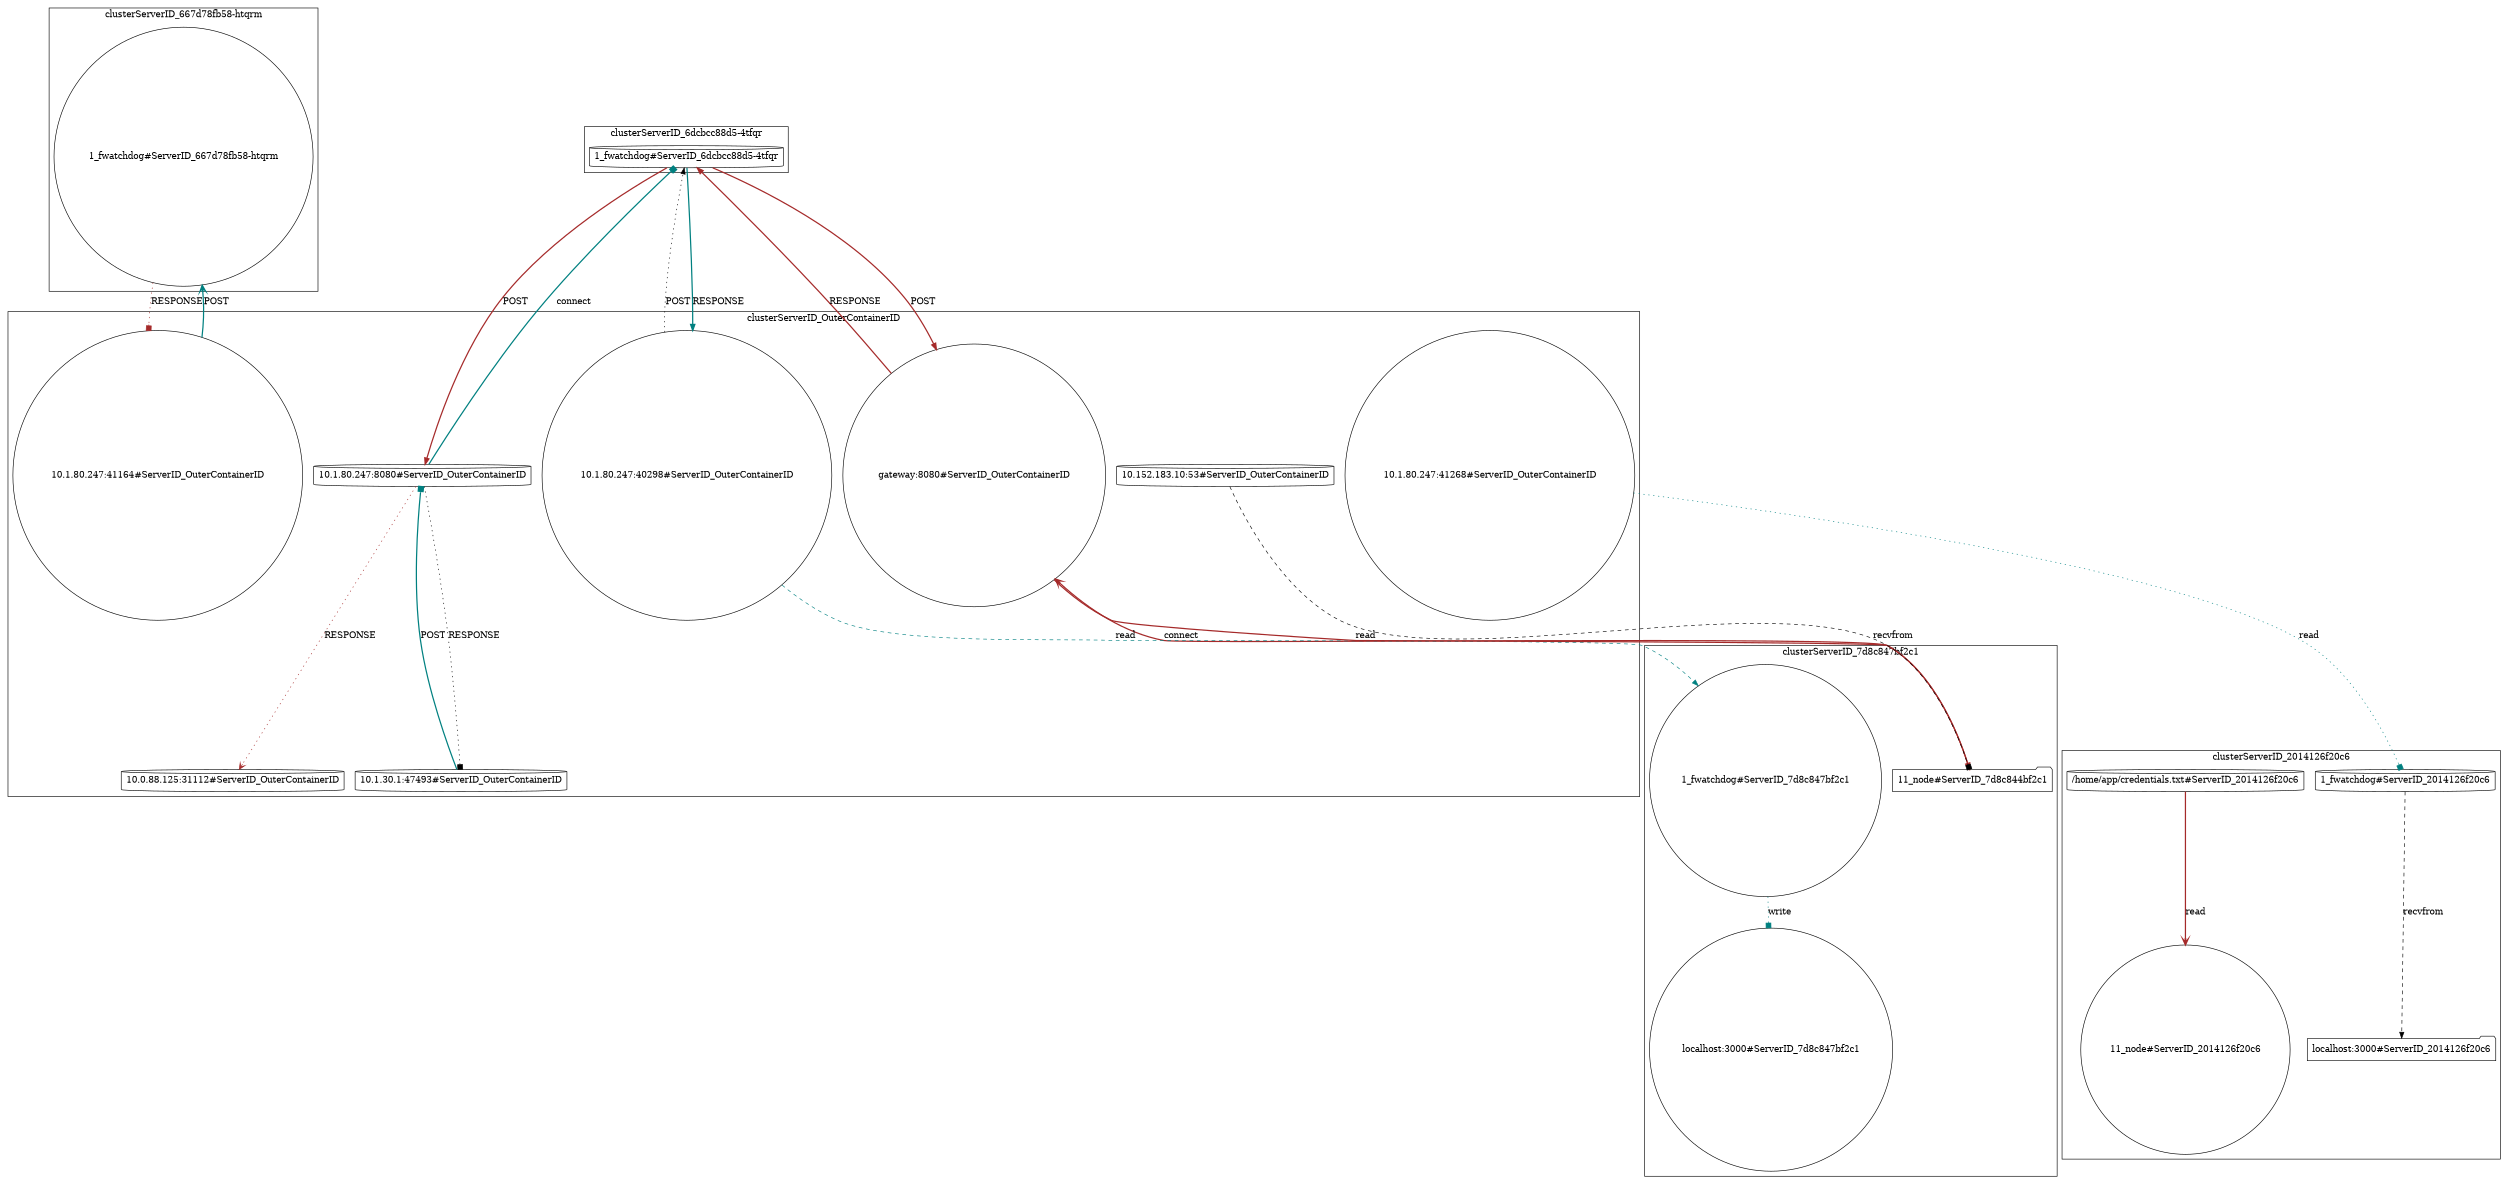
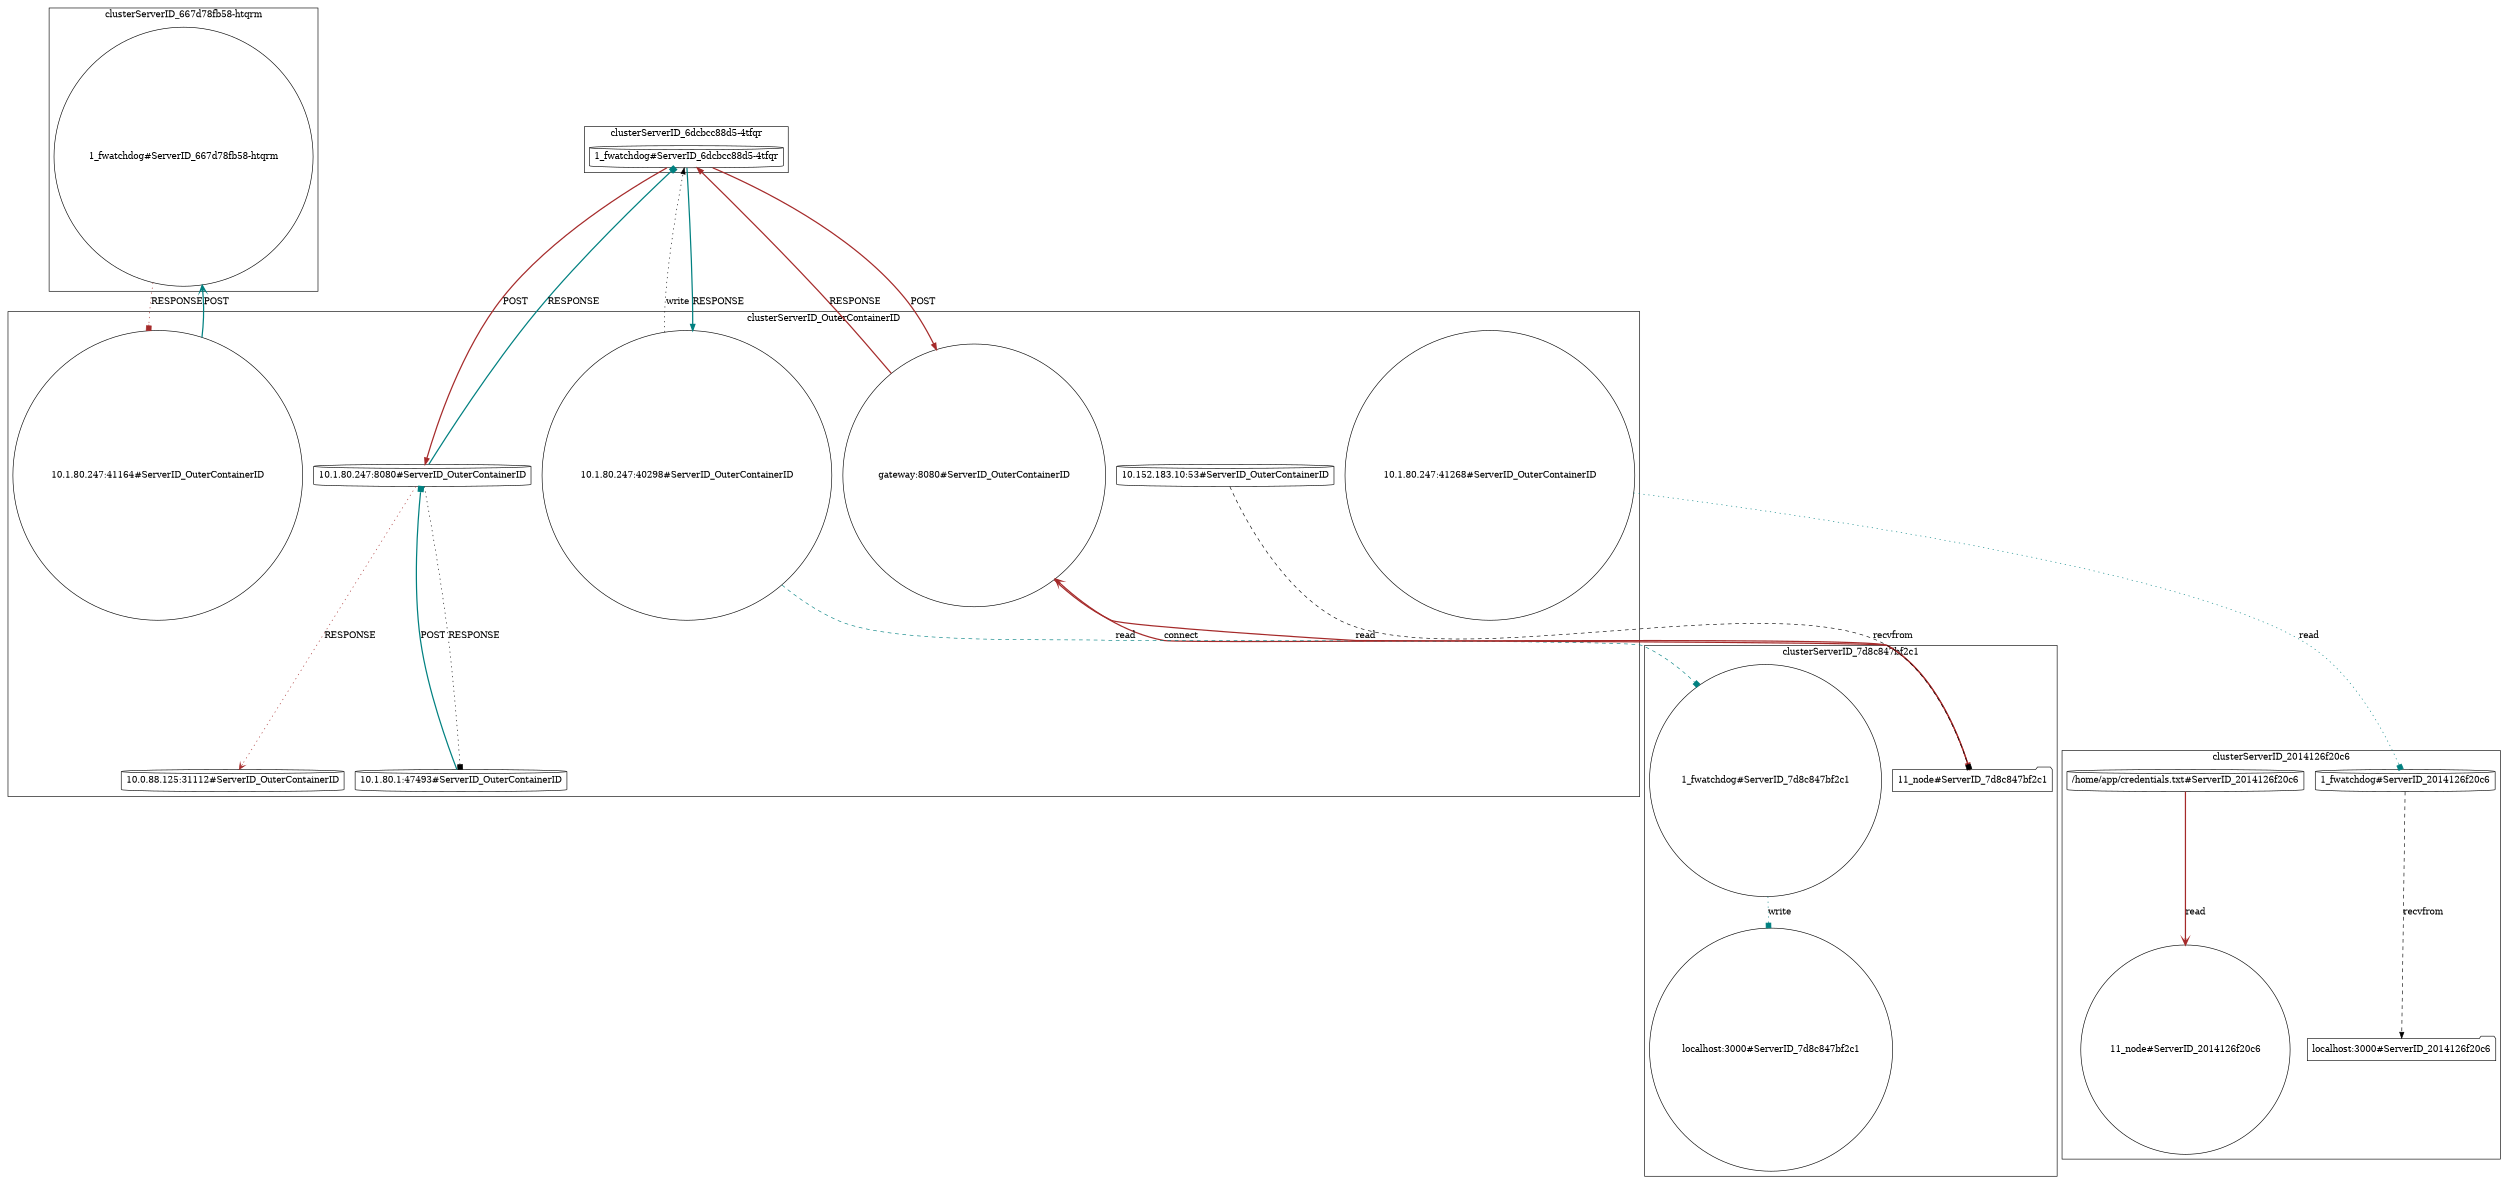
  digraph {
    node [shape=circle]
    edge [arrowhead=normal color=brown style=bold]
    "1_fwatchdog#ServerID_2014126f20c6" [shape=cylinder]
    "localhost:3000#ServerID_2014126f20c6" [shape=folder]
    "/home/app/credentials.txt#ServerID_2014126f20c6" [shape=cylinder]
    "11_node#ServerID_2014126f20c6"
    "1_fwatchdog#ServerID_667d78fb58-htqrm"
    "1_fwatchdog#ServerID_6dcbcc88d5-4tfqr" [shape=cylinder]
    "1_fwatchdog#ServerID_7d8c847bf2c1"
    "localhost:3000#ServerID_7d8c847bf2c1"
-   "11_node#ServerID_7d8c847bf2c1" [shape=folder label="11_node#ServerID_7d8c844bf2c1"]
+   "11_node#ServerID_7d8c847bf2c1" [shape=folder]
    "10.1.80.247:41164#ServerID_OuterContainerID"
    "10.1.80.247:40298#ServerID_OuterContainerID"
    "gateway:8080#ServerID_OuterContainerID"
    "10.1.80.247:8080#ServerID_OuterContainerID" [shape=cylinder]
    "10.152.183.10:53#ServerID_OuterContainerID" [shape=cylinder]
    "10.1.80.247:41268#ServerID_OuterContainerID"
-   "10.1.80.1:47493#ServerID_OuterContainerID" [shape=cylinder label="10.1.30.1:47493#ServerID_OuterContainerID"]
+   "10.1.80.1:47493#ServerID_OuterContainerID" [shape=cylinder]
    "10.0.88.125:31112#ServerID_OuterContainerID" [shape=cylinder]
    subgraph cluster_1 {
      label=clusterServerID_2014126f20c6
      "1_fwatchdog#ServerID_2014126f20c6"
      "localhost:3000#ServerID_2014126f20c6"
      "/home/app/credentials.txt#ServerID_2014126f20c6"
      "11_node#ServerID_2014126f20c6"
    }
    subgraph cluster_2 {
      label="clusterServerID_667d78fb58-htqrm"
      "1_fwatchdog#ServerID_667d78fb58-htqrm"
    }
    subgraph cluster_3 {
      label="clusterServerID_6dcbcc88d5-4tfqr"
      "1_fwatchdog#ServerID_6dcbcc88d5-4tfqr"
    }
    subgraph cluster_4 {
      label=clusterServerID_7d8c847bf2c1
      "1_fwatchdog#ServerID_7d8c847bf2c1"
      "localhost:3000#ServerID_7d8c847bf2c1"
      "11_node#ServerID_7d8c847bf2c1"
    }
    subgraph cluster_5 {
      label=clusterServerID_OuterContainerID
      "10.1.80.247:41164#ServerID_OuterContainerID"
      "10.1.80.247:40298#ServerID_OuterContainerID"
      "gateway:8080#ServerID_OuterContainerID"
      "10.1.80.247:8080#ServerID_OuterContainerID"
      "10.152.183.10:53#ServerID_OuterContainerID"
      "10.1.80.247:41268#ServerID_OuterContainerID"
      "10.1.80.1:47493#ServerID_OuterContainerID"
      "10.0.88.125:31112#ServerID_OuterContainerID"
    }
    "1_fwatchdog#ServerID_2014126f20c6" -> "localhost:3000#ServerID_2014126f20c6" [color=black label=recvfrom style=dashed]
    "/home/app/credentials.txt#ServerID_2014126f20c6" -> "11_node#ServerID_2014126f20c6" [arrowhead=vee label=read]
    "1_fwatchdog#ServerID_667d78fb58-htqrm" -> "10.1.80.247:41164#ServerID_OuterContainerID" [arrowhead=box label=RESPONSE style=dotted]
    "1_fwatchdog#ServerID_6dcbcc88d5-4tfqr" -> "10.1.80.247:40298#ServerID_OuterContainerID" [color=teal label=RESPONSE]
    "1_fwatchdog#ServerID_6dcbcc88d5-4tfqr" -> "gateway:8080#ServerID_OuterContainerID" [label=POST]
    "1_fwatchdog#ServerID_6dcbcc88d5-4tfqr" -> "10.1.80.247:8080#ServerID_OuterContainerID" [label=POST]
    "1_fwatchdog#ServerID_7d8c847bf2c1" -> "localhost:3000#ServerID_7d8c847bf2c1" [arrowhead=box color=teal label=write style=dotted]
    "11_node#ServerID_7d8c847bf2c1" -> "gateway:8080#ServerID_OuterContainerID" [arrowhead=vee label=connect]
    "10.1.80.247:41164#ServerID_OuterContainerID" -> "1_fwatchdog#ServerID_667d78fb58-htqrm" [arrowhead=vee color=teal label=POST]
-   "10.1.80.247:40298#ServerID_OuterContainerID" -> "1_fwatchdog#ServerID_6dcbcc88d5-4tfqr" [color=black label=POST style=dotted]
-   "10.1.80.247:40298#ServerID_OuterContainerID" -> "1_fwatchdog#ServerID_7d8c847bf2c1" [color=teal label=read style=dashed]
+   "10.1.80.247:40298#ServerID_OuterContainerID" -> "1_fwatchdog#ServerID_6dcbcc88d5-4tfqr" [color=black label=write style=dotted]
+   "10.1.80.247:40298#ServerID_OuterContainerID" -> "1_fwatchdog#ServerID_7d8c847bf2c1" [arrowhead=box color=teal label=read style=dashed]
    "gateway:8080#ServerID_OuterContainerID" -> "1_fwatchdog#ServerID_6dcbcc88d5-4tfqr" [label=RESPONSE]
    "gateway:8080#ServerID_OuterContainerID" -> "11_node#ServerID_7d8c847bf2c1" [label=read]
-   "10.1.80.247:8080#ServerID_OuterContainerID" -> "1_fwatchdog#ServerID_6dcbcc88d5-4tfqr" [arrowhead=box color=teal label=connect]
+   "10.1.80.247:8080#ServerID_OuterContainerID" -> "1_fwatchdog#ServerID_6dcbcc88d5-4tfqr" [arrowhead=box color=teal label=RESPONSE]
    "10.1.80.247:8080#ServerID_OuterContainerID" -> "10.1.80.1:47493#ServerID_OuterContainerID" [arrowhead=box color=black label=RESPONSE style=dotted]
    "10.1.80.247:8080#ServerID_OuterContainerID" -> "10.0.88.125:31112#ServerID_OuterContainerID" [arrowhead=vee label=RESPONSE style=dotted]
    "10.152.183.10:53#ServerID_OuterContainerID" -> "11_node#ServerID_7d8c847bf2c1" [arrowhead=box color=black label=recvfrom style=dashed]
    "10.1.80.247:41268#ServerID_OuterContainerID" -> "1_fwatchdog#ServerID_2014126f20c6" [arrowhead=box color=teal label=read style=dotted]
    "10.1.80.1:47493#ServerID_OuterContainerID" -> "10.1.80.247:8080#ServerID_OuterContainerID" [arrowhead=box color=teal label=POST]
  }
